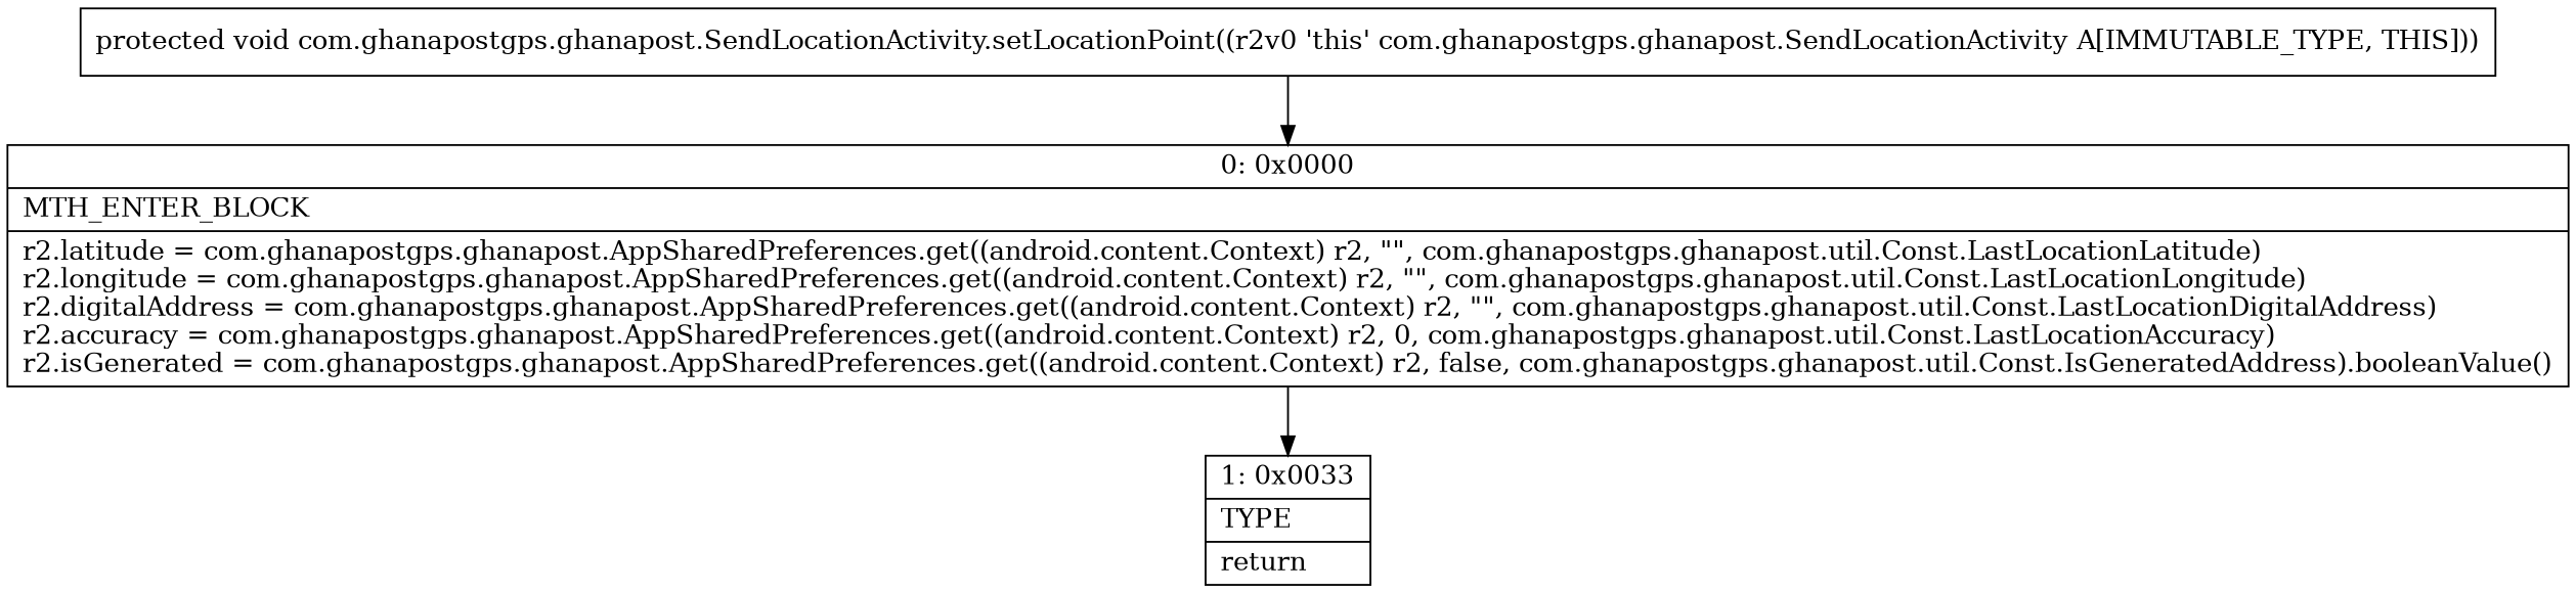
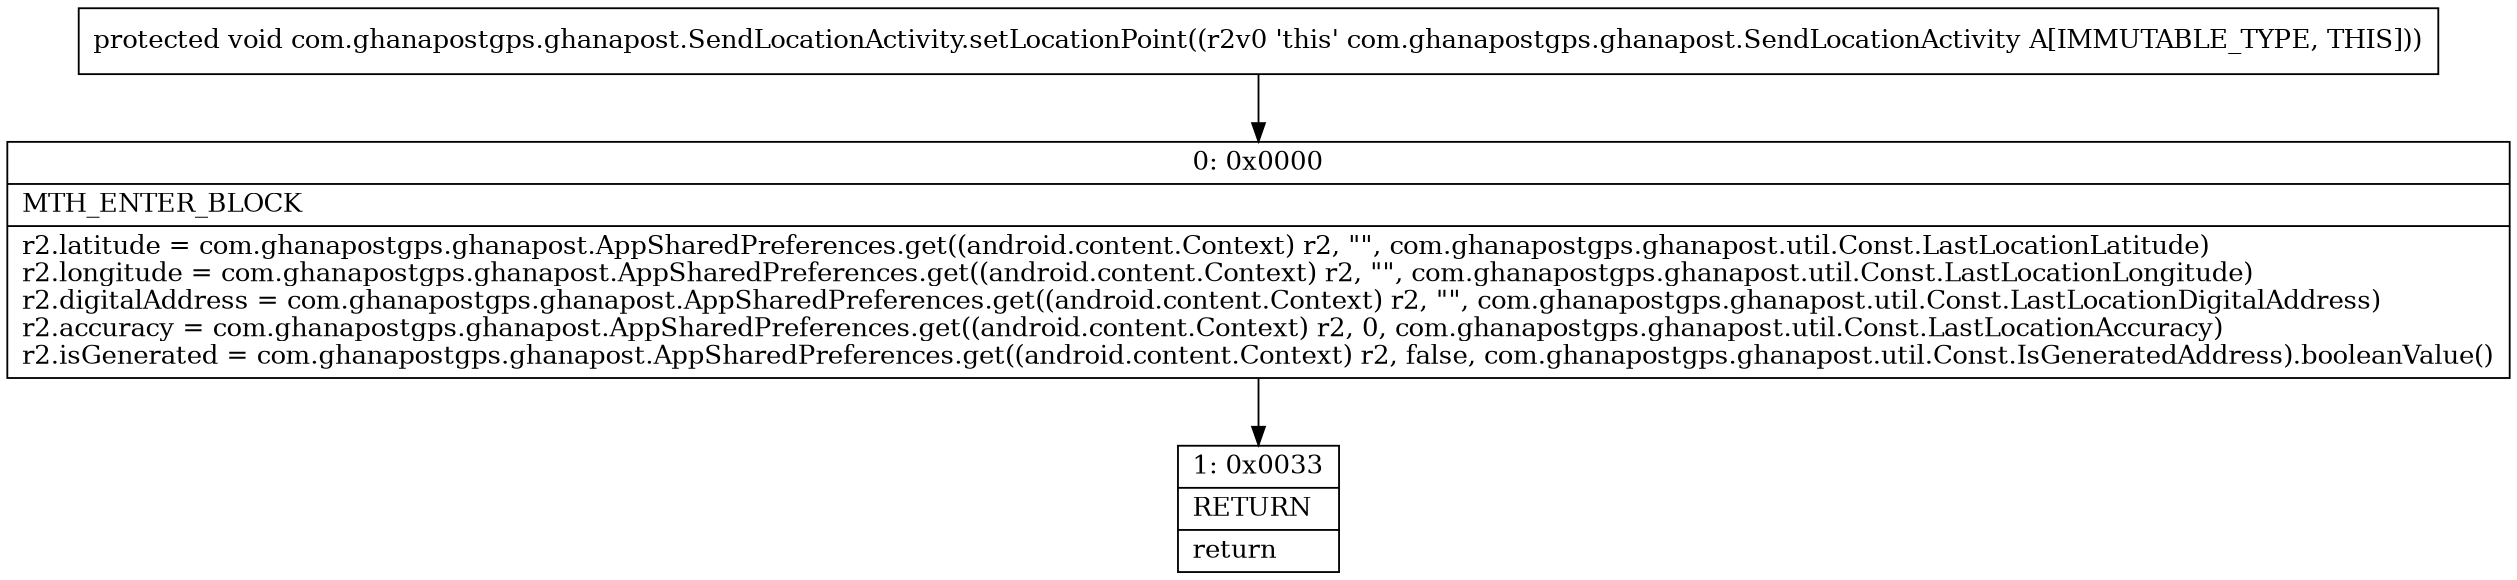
  digraph {
    node [shape=record]
    n1 [label="{0\:\ 0x0000|MTH_ENTER_BLOCK\l|r2.latitude = com.ghanapostgps.ghanapost.AppSharedPreferences.get((android.content.Context) r2, \"\", com.ghanapostgps.ghanapost.util.Const.LastLocationLatitude)\lr2.longitude = com.ghanapostgps.ghanapost.AppSharedPreferences.get((android.content.Context) r2, \"\", com.ghanapostgps.ghanapost.util.Const.LastLocationLongitude)\lr2.digitalAddress = com.ghanapostgps.ghanapost.AppSharedPreferences.get((android.content.Context) r2, \"\", com.ghanapostgps.ghanapost.util.Const.LastLocationDigitalAddress)\lr2.accuracy = com.ghanapostgps.ghanapost.AppSharedPreferences.get((android.content.Context) r2, 0, com.ghanapostgps.ghanapost.util.Const.LastLocationAccuracy)\lr2.isGenerated = com.ghanapostgps.ghanapost.AppSharedPreferences.get((android.content.Context) r2, false, com.ghanapostgps.ghanapost.util.Const.IsGeneratedAddress).booleanValue()\l}"]
-   n2 [label="{1\:\ 0x0033|TYPE\l|return\l}"]
+   n2 [label="{1\:\ 0x0033|RETURN\l|return\l}"]
    n3 [label="{protected void com.ghanapostgps.ghanapost.SendLocationActivity.setLocationPoint((r2v0 'this' com.ghanapostgps.ghanapost.SendLocationActivity A[IMMUTABLE_TYPE, THIS])) }"]
    n1 -> n2
    n3 -> n1
  }
